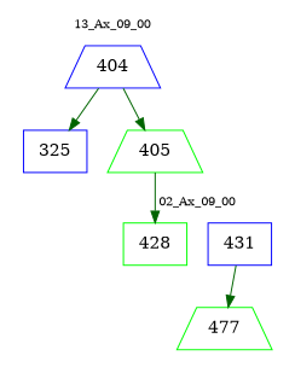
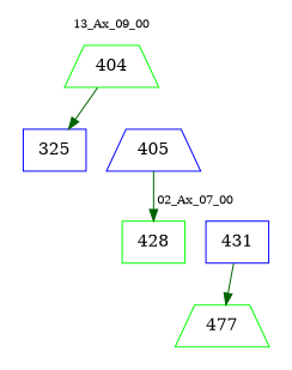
  digraph {
    node [color=blue shape=trapezium]
    edge [color=darkgreen]
-   n1 [label=404]
+   n1 [color=green label=404]
    n2 [label=325 shape=box]
-   n3 [color=green label=405]
+   n3 [label=405]
    n4 [label=431 shape=box]
    n5 [color=green label=428 shape=box]
    n6 [color=green label=477]
    subgraph cluster_1 {
      color=white
      fontsize=10
      label="13_Ax_09_00"
      n1
      n2
      n3
    }
    subgraph cluster_2 {
      color=white
      fontsize=10
-     label="02_Ax_09_00"
+     label="02_Ax_07_00"
      n4
      n5
      n6
    }
    n1 -> n2
-   n1 -> n3
    n3 -> n5
    n4 -> n6
  }
